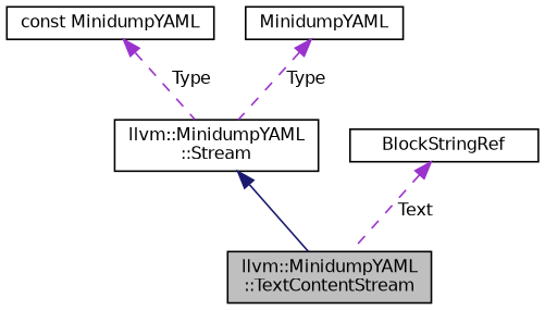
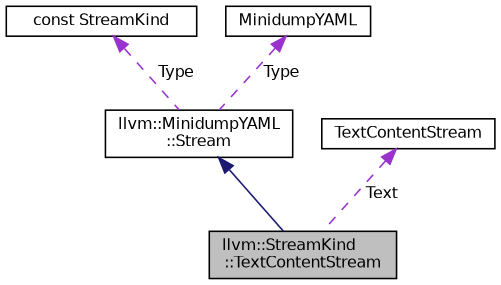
  digraph {
    node [color=black fontname=Helvetica fontsize=10 shape=box]
    edge [color=darkorchid3 dir=back fontname=Helvetica fontsize=10 labelfontname=Helvetica labelfontsize=10 style=dashed]
-   n1 [fillcolor=grey75 fontcolor=black height=0.2 label="llvm::MinidumpYAML\l::TextContentStream" style=filled width=0.4]
+   n1 [fillcolor=grey75 fontcolor=black height=0.2 label="llvm::StreamKind\l::TextContentStream" style=filled width=0.4]
    n2 [height=0.2 label="llvm::MinidumpYAML\l::Stream" width=0.4]
-   n3 [height=0.2 label="const MinidumpYAML" width=0.4]
+   n3 [height=0.2 label="const StreamKind" width=0.4]
    n4 [height=0.2 label=MinidumpYAML width=0.4]
-   n5 [height=0.2 label=BlockStringRef width=0.4]
+   n5 [height=0.2 label=TextContentStream width=0.4]
    n2 -> n1 [color=midnightblue style=solid]
    n3 -> n2 [label=" Type"]
    n4 -> n2 [label=" Type"]
    n5 -> n1 [label=" Text"]
  }
